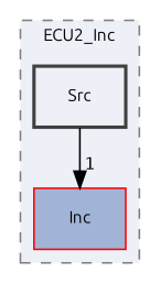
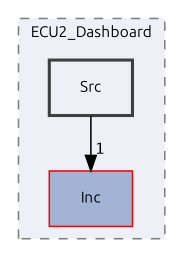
  digraph {
    compound=true
    fontname=Ubuntu
    node [fontname=Ubuntu fontsize=10 shape=box]
    n1 [color=red fillcolor="#a2b4d6" label=Inc style="filled,"]
    n2 [color=grey25 fillcolor="#edf0f7" label=Src style="filled,bold,"]
    subgraph cluster_1 {
      bgcolor="#edf0f7"
      fontsize=10
-     label=ECU2_Inc
+     label=ECU2_Dashboard
      pencolor=grey50
      style="filled,dashed,"
      n1
      n2
    }
    n2 -> n1 [fontname=Ubuntu fontsize=10 headlabel=1 labeldistance=1.5 labelfontname=Helvetica labelfontsize=10]
  }
